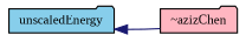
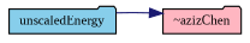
  digraph {
    rankdir=LR
    fontname="Liberation Serif"
    node [color=black fontname="Liberation Serif" fontsize=10 shape=folder style=filled]
    n1 [fillcolor=skyblue fontcolor=black height=0.2 label=unscaledEnergy width=0.4]
    n2 [height=0.2 label="~azizChen" width=0.4 fillcolor=lightpink]
-   n1 -> n2 [color=midnightblue dir=back fontname="Liberation Serif" fontsize=10 labelfontname=FreeSans labelfontsize=10 style=solid]
+   n2 -> n1 [color=midnightblue dir=back fontname="Liberation Serif" fontsize=10 labelfontname=FreeSans labelfontsize=10 style=solid]
  }
